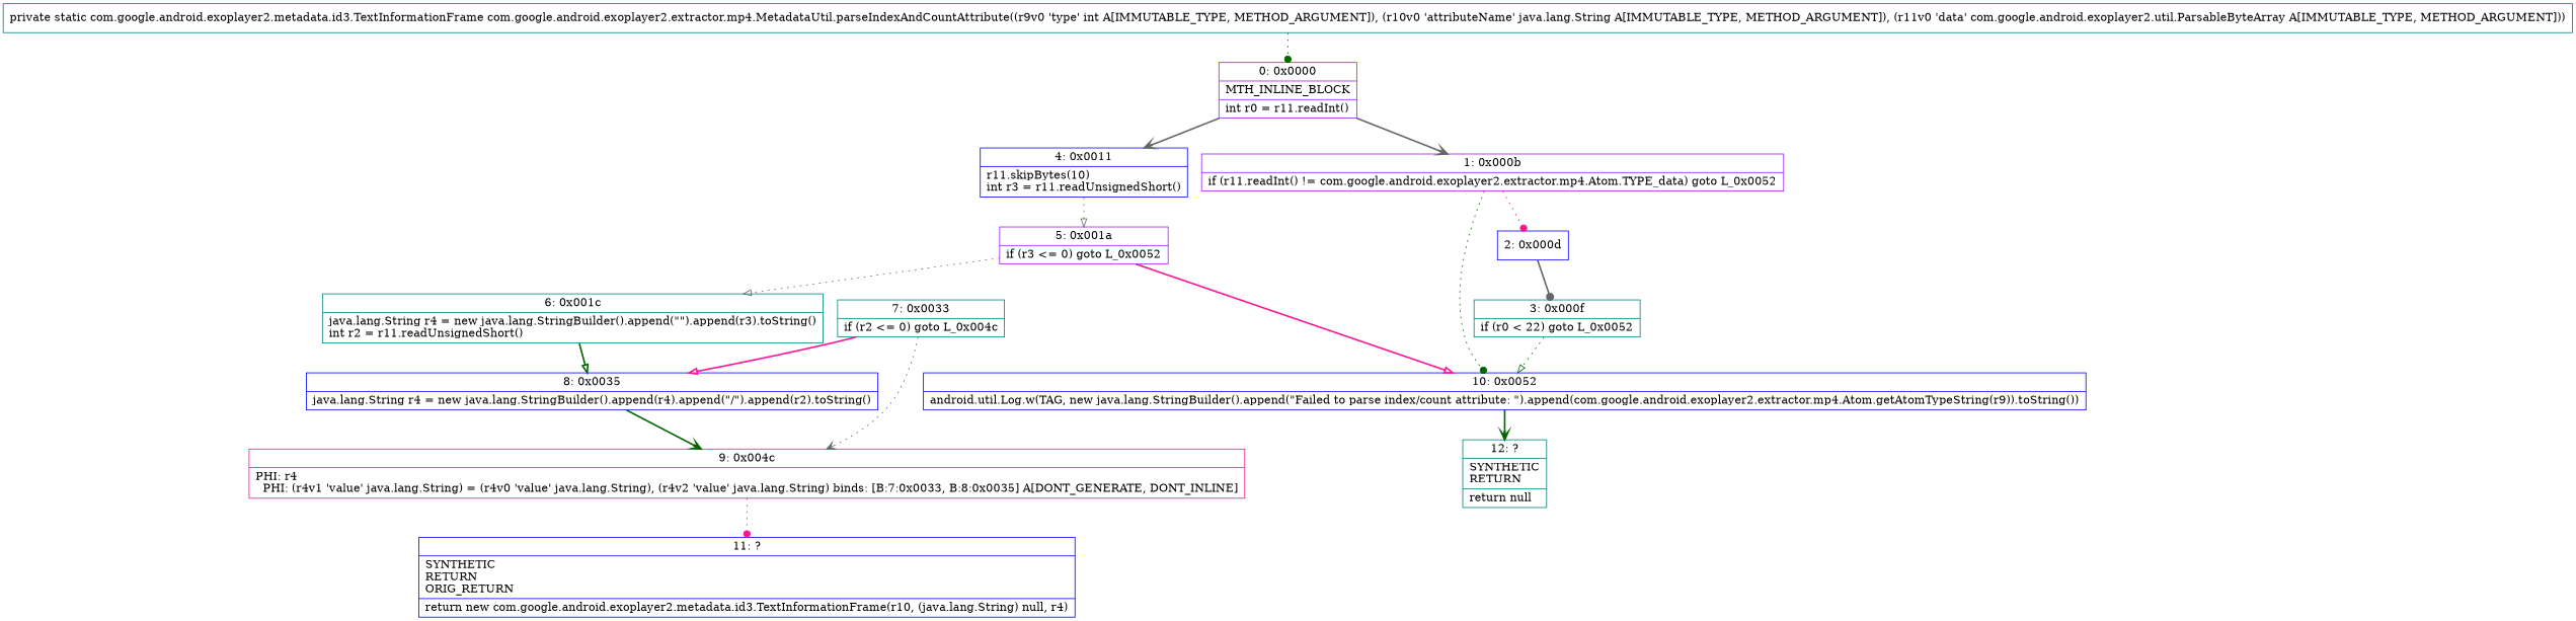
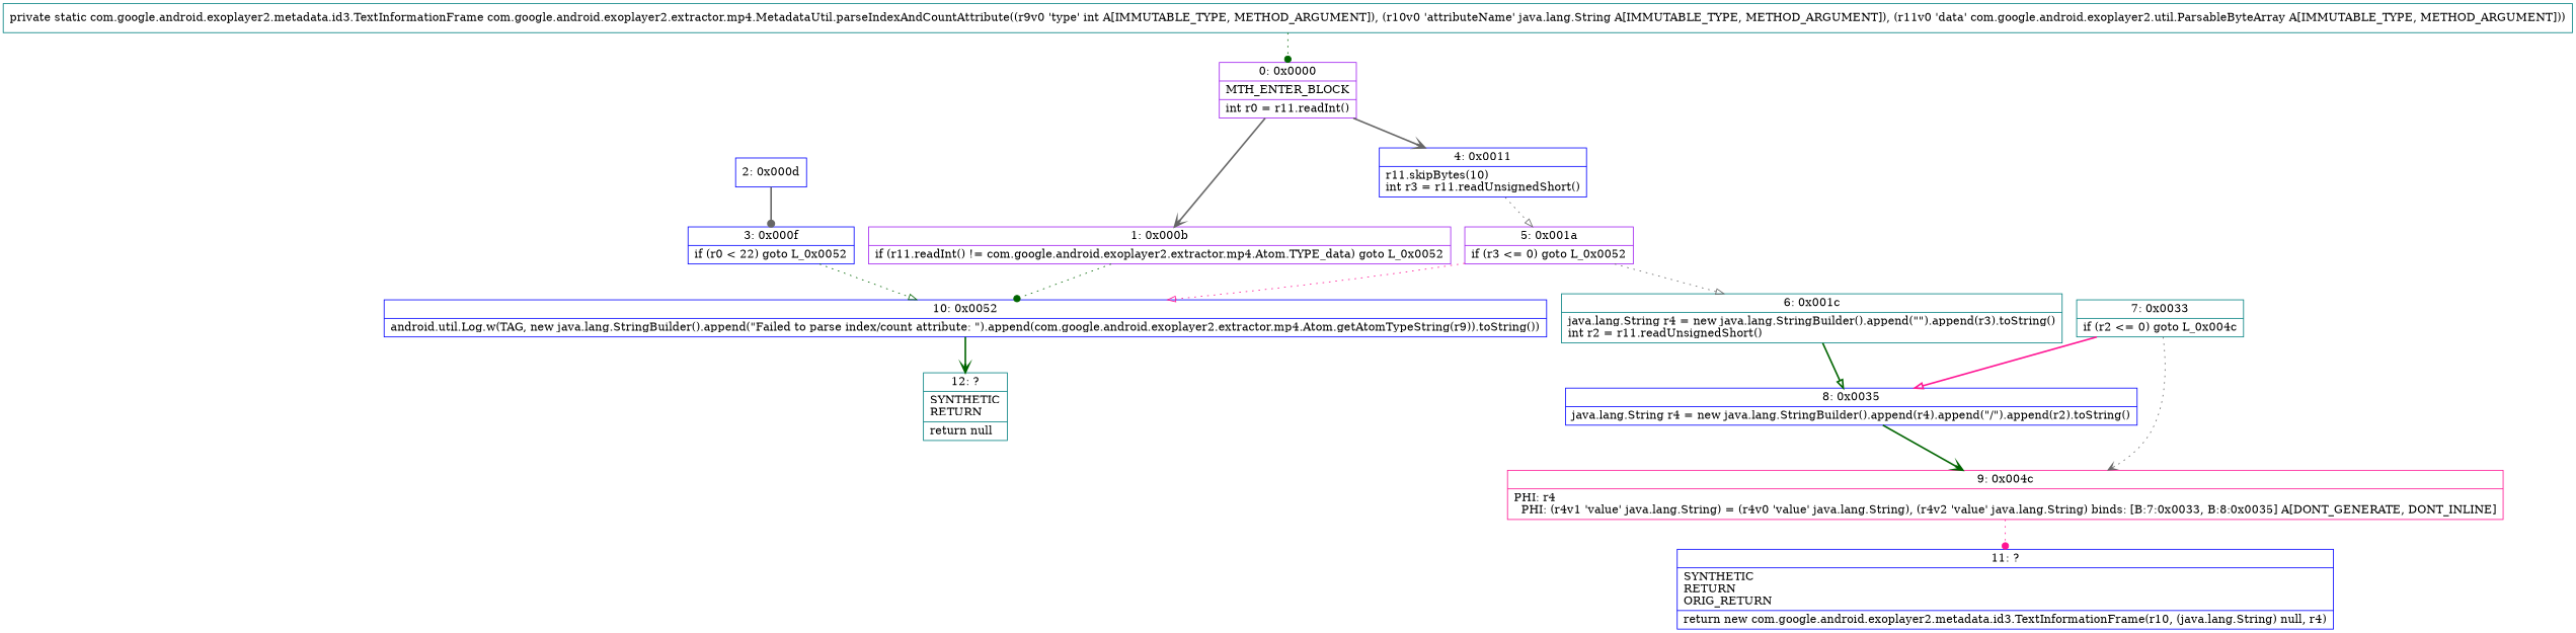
  digraph {
    node [color=blue shape=record]
    edge [arrowhead=onormal color=gray40 style=dotted]
-   n1 [color=purple label="{0\:\ 0x0000|MTH_INLINE_BLOCK\l|int r0 = r11.readInt()\l}"]
+   n1 [color=purple label="{0\:\ 0x0000|MTH_ENTER_BLOCK\l|int r0 = r11.readInt()\l}"]
    n2 [color=purple label="{1\:\ 0x000b|if (r11.readInt() != com.google.android.exoplayer2.extractor.mp4.Atom.TYPE_data) goto L_0x0052\l}"]
    n3 [label="{4\:\ 0x0011|r11.skipBytes(10)\lint r3 = r11.readUnsignedShort()\l}"]
    n4 [label="{2\:\ 0x000d}"]
    n5 [label="{10\:\ 0x0052|android.util.Log.w(TAG, new java.lang.StringBuilder().append(\"Failed to parse index\/count attribute: \").append(com.google.android.exoplayer2.extractor.mp4.Atom.getAtomTypeString(r9)).toString())\l}"]
-   n6 [color=teal label="{3\:\ 0x000f|if (r0 \< 22) goto L_0x0052\l}"]
+   n6 [label="{3\:\ 0x000f|if (r0 \< 22) goto L_0x0052\l}"]
    n7 [color=teal label="{12\:\ ?|SYNTHETIC\lRETURN\l|return null\l}"]
    n8 [color=purple label="{5\:\ 0x001a|if (r3 \<= 0) goto L_0x0052\l}"]
    n9 [color=teal label="{6\:\ 0x001c|java.lang.String r4 = new java.lang.StringBuilder().append(\"\").append(r3).toString()\lint r2 = r11.readUnsignedShort()\l}"]
    n10 [label="{8\:\ 0x0035|java.lang.String r4 = new java.lang.StringBuilder().append(r4).append(\"\/\").append(r2).toString()\l}"]
    n11 [color=teal label="{7\:\ 0x0033|if (r2 \<= 0) goto L_0x004c\l}"]
    n12 [color=deeppink label="{9\:\ 0x004c|PHI: r4 \l  PHI: (r4v1 'value' java.lang.String) = (r4v0 'value' java.lang.String), (r4v2 'value' java.lang.String) binds: [B:7:0x0033, B:8:0x0035] A[DONT_GENERATE, DONT_INLINE]\l}"]
    n13 [label="{11\:\ ?|SYNTHETIC\lRETURN\lORIG_RETURN\l|return new com.google.android.exoplayer2.metadata.id3.TextInformationFrame(r10, (java.lang.String) null, r4)\l}"]
    n14 [color=teal label="{private static com.google.android.exoplayer2.metadata.id3.TextInformationFrame com.google.android.exoplayer2.extractor.mp4.MetadataUtil.parseIndexAndCountAttribute((r9v0 'type' int A[IMMUTABLE_TYPE, METHOD_ARGUMENT]), (r10v0 'attributeName' java.lang.String A[IMMUTABLE_TYPE, METHOD_ARGUMENT]), (r11v0 'data' com.google.android.exoplayer2.util.ParsableByteArray A[IMMUTABLE_TYPE, METHOD_ARGUMENT])) }"]
    n1 -> n2 [arrowhead=vee style=bold]
    n1 -> n3 [arrowhead=vee style=bold]
-   n2 -> n4 [arrowhead=dot color=deeppink]
    n2 -> n5 [arrowhead=dot color=darkgreen]
    n3 -> n8
    n4 -> n6 [arrowhead=dot style=bold]
    n5 -> n7 [arrowhead=vee color=darkgreen style=bold]
    n6 -> n5 [color=darkgreen]
-   n8 -> n5 [color=deeppink style=bold]
+   n8 -> n5 [color=deeppink]
    n8 -> n9
    n9 -> n10 [color=darkgreen style=bold]
    n10 -> n12 [arrowhead=vee color=darkgreen style=bold]
    n11 -> n10 [color=deeppink style=bold]
    n11 -> n12 [arrowhead=vee]
    n12 -> n13 [arrowhead=dot color=deeppink]
    n14 -> n1 [arrowhead=dot color=darkgreen]
  }
